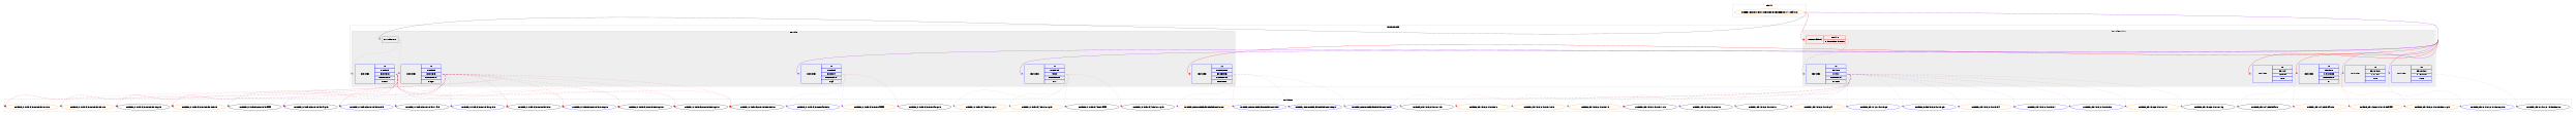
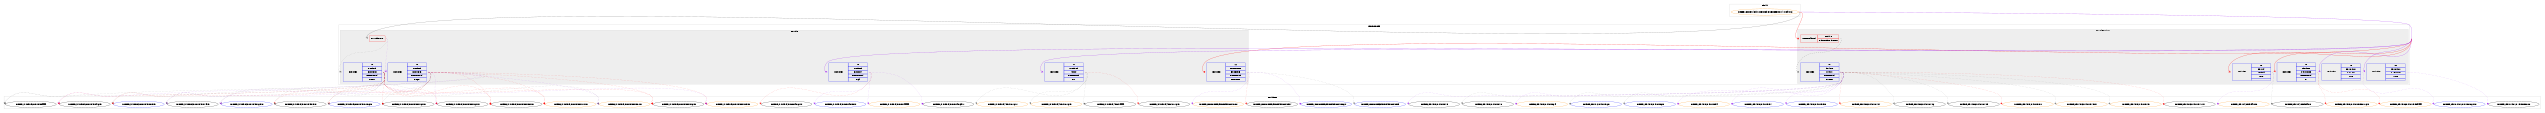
  digraph {
    compound=true
    concentrate=true
    fontname=Helvetica
    fontsize=10
    newrank=true
    rankdir=TB
    ranksep=1.5
    node [color=blue fontname=Helvetica fontsize=10]
    edge [arrowhead=vee color=red headport=w style=dotted tailport=e weight=100]
    n1 [color=darkorange label="portage://app-emulation/openstack-guest-agents-unix-1.39.0-r2" width=4]
    n2 [label=<<TABLE BORDER="0" CELLBORDER="1" CELLSPACING="0" CELLPADDING="4" WIDTH="220"><TR><TD ROWSPAN="6" CELLPADDING="30">pack_dep</TD></TR><TR><TD WIDTH="110">no</TD></TR><TR><TD>sys-devel</TD></TR><TR><TD>automake</TD></TR><TR><TD>greaterequal</TD></TR><TR><TD>1.16.1</TD></TR></TABLE>> shape=none]
    n3 [label=<<TABLE BORDER="0" CELLBORDER="1" CELLSPACING="0" CELLPADDING="4" WIDTH="220"><TR><TD ROWSPAN="6" CELLPADDING="30">pack_dep</TD></TR><TR><TD WIDTH="110">no</TD></TR><TR><TD>sys-devel</TD></TR><TR><TD>automake</TD></TR><TR><TD>greaterequal</TD></TR><TR><TD>1.15.1</TD></TR></TABLE>> shape=none]
    n4 [color=red label=<<TABLE BORDER="0" CELLBORDER="1" CELLSPACING="0" CELLPADDING="4"><TR><TD CELLPADDING="10">any_of_group</TD></TR></TABLE>> shape=none]
    n5 [label=<<TABLE BORDER="0" CELLBORDER="1" CELLSPACING="0" CELLPADDING="4" WIDTH="220"><TR><TD ROWSPAN="6" CELLPADDING="30">pack_dep</TD></TR><TR><TD WIDTH="110">no</TD></TR><TR><TD>app-portage</TD></TR><TR><TD>elt-patches</TD></TR><TR><TD>greaterequal</TD></TR><TR><TD>20170815</TD></TR></TABLE>> shape=none]
    n6 [label=<<TABLE BORDER="0" CELLBORDER="1" CELLSPACING="0" CELLPADDING="4" WIDTH="220"><TR><TD ROWSPAN="6" CELLPADDING="30">pack_dep</TD></TR><TR><TD WIDTH="110">no</TD></TR><TR><TD>sys-devel</TD></TR><TR><TD>autoconf</TD></TR><TR><TD>greaterequal</TD></TR><TR><TD>2.69</TD></TR></TABLE>> shape=none]
    n7 [label=<<TABLE BORDER="0" CELLBORDER="1" CELLSPACING="0" CELLPADDING="4" WIDTH="220"><TR><TD ROWSPAN="6" CELLPADDING="30">pack_dep</TD></TR><TR><TD WIDTH="110">no</TD></TR><TR><TD>sys-devel</TD></TR><TR><TD>libtool</TD></TR><TR><TD>greaterequal</TD></TR><TR><TD>2.4</TD></TR></TABLE>> shape=none]
    n8 [label=<<TABLE BORDER="0" CELLBORDER="1" CELLSPACING="0" CELLPADDING="4" WIDTH="220"><TR><TD ROWSPAN="6" CELLPADDING="30">pack_dep</TD></TR><TR><TD WIDTH="110">no</TD></TR><TR><TD>dev-util</TD></TR><TR><TD>patchelf</TD></TR><TR><TD>none</TD></TR><TR><TD></TD></TR></TABLE>> shape=none]
    n9 [label=<<TABLE BORDER="0" CELLBORDER="1" CELLSPACING="0" CELLPADDING="4" WIDTH="220"><TR><TD ROWSPAN="6" CELLPADDING="30">pack_dep</TD></TR><TR><TD WIDTH="110">no</TD></TR><TR><TD>dev-lang</TD></TR><TR><TD>python</TD></TR><TR><TD>greaterequal</TD></TR><TR><TD>2.7.5-r2</TD></TR></TABLE>> shape=none]
    n10 [color=red label=<<TABLE BORDER="0" CELLBORDER="1" CELLSPACING="0" CELLPADDING="4"><TR><TD ROWSPAN="3" CELLPADDING="10">use_conditional</TD></TR><TR><TD>positive</TD></TR><TR><TD>python_elt_python2_7</TD></TR></TABLE>> shape=none]
    n11 [label=<<TABLE BORDER="0" CELLBORDER="1" CELLSPACING="0" CELLPADDING="4" WIDTH="220"><TR><TD ROWSPAN="6" CELLPADDING="30">pack_dep</TD></TR><TR><TD WIDTH="110">no</TD></TR><TR><TD>dev-lang</TD></TR><TR><TD>python-exec</TD></TR><TR><TD>greaterequal</TD></TR><TR><TD>2</TD></TR></TABLE>> shape=none]
    n12 [label=<<TABLE BORDER="0" CELLBORDER="1" CELLSPACING="0" CELLPADDING="4" WIDTH="220"><TR><TD ROWSPAN="6" CELLPADDING="30">pack_dep</TD></TR><TR><TD WIDTH="110">no</TD></TR><TR><TD>dev-python</TD></TR><TR><TD>pycrypto</TD></TR><TR><TD>none</TD></TR><TR><TD></TD></TR></TABLE>> shape=none]
    n13 [label=<<TABLE BORDER="0" CELLBORDER="1" CELLSPACING="0" CELLPADDING="4" WIDTH="220"><TR><TD ROWSPAN="6" CELLPADDING="30">pack_dep</TD></TR><TR><TD WIDTH="110">no</TD></TR><TR><TD>dev-python</TD></TR><TR><TD>pyxenstore</TD></TR><TR><TD>none</TD></TR><TR><TD></TD></TR></TABLE>> shape=none]
    n14 [color=darkorange label="portage://sys-devel/automake-1.10.3-r3" width=4]
    n15 [color=black label="portage://sys-devel/automake-1.11.6-r3" width=4]
    n16 [color=darkorange label="portage://sys-devel/automake-1.13.4-r2" width=4]
    n17 [color=darkorange label="portage://sys-devel/automake-1.14.1-r2" width=4]
    n18 [color=black label="portage://sys-devel/automake-1.15.1-r2" width=4]
    n19 [color=black label="portage://sys-devel/automake-1.16.1-r1" width=4]
    n20 [color=black label="portage://sys-devel/automake-1.16.1-r2" width=4]
    n21 [label="portage://sys-devel/automake-1.4_p6-r2" width=4]
    n22 [color=black label="portage://sys-devel/automake-1.5-r2" width=4]
    n23 [label="portage://sys-devel/automake-1.6.3-r2" width=4]
    n24 [color=black label="portage://sys-devel/automake-1.7.9-r3" width=4]
    n25 [label="portage://sys-devel/automake-1.8.5-r5" width=4]
    n26 [color=black label="portage://sys-devel/automake-1.9.6-r5" width=4]
    n27 [color=black label="portage://sys-devel/automake-9999" width=4]
-   n28 [label="portage://app-portage/elt-patches-20170317" width=4]
+   n28 [color=black label="portage://app-portage/elt-patches-20170317" width=4]
    n29 [color=darkorange label="portage://app-portage/elt-patches-20170422" width=4]
    n30 [label="portage://app-portage/elt-patches-20170815" width=4]
    n31 [label="portage://app-portage/elt-patches-20170826.1" width=4]
    n32 [label="portage://sys-devel/autoconf-2.13-r1" width=4]
    n33 [color=black label="portage://sys-devel/autoconf-2.64-r1" width=4]
+   n34 [color=black label="portage://sys-devel/autoconf-2.69-r4" width=4]
    n35 [color=darkorange label="portage://sys-devel/autoconf-9999" width=4]
    n36 [color=darkorange label="portage://sys-devel/libtool-2.4.6-r3" width=4]
    n37 [color=darkorange label="portage://sys-devel/libtool-2.4.6-r4" width=4]
    n38 [color=black label="portage://sys-devel/libtool-2.4.6-r5" width=4]
    n39 [color=black label="portage://sys-devel/libtool-9999" width=4]
    n40 [color=black label="portage://dev-lang/python-2.7.15" width=4]
    n41 [color=black label="portage://dev-lang/python-2.7.16" width=4]
    n42 [color=darkorange label="portage://dev-lang/python-2.7.17" width=4]
    n43 [label="portage://dev-lang/python-3.5.5" width=4]
    n44 [label="portage://dev-lang/python-3.5.7" width=4]
    n45 [color=darkorange label="portage://dev-lang/python-3.5.9" width=4]
-   n46 [label="portage://guest-lang/python-3.6.5" width=4]
+   n46 [label="portage://dev-lang/python-3.6.5" width=4]
    n47 [label="portage://dev-sys/python-3.6.8" width=4]
    n48 [color=darkorange label="portage://dev-lang/python-3.6.9" width=4]
    n49 [color=black label="portage://dev-lang/python-3.7.2" width=4]
    n50 [color=black label="portage://dev-lang/python-3.7.3" width=4]
    n51 [color=black label="portage://dev-lang/python-3.7.4-r1" width=4]
    n52 [color=darkorange label="portage://dev-lang/python-3.7.5" width=4]
    n53 [color=darkorange label="portage://dev-lang/python-3.7.5-r1" width=4]
    n54 [color=darkorange label="portage://dev-lang/python-3.8.0" width=4]
    n55 [color=darkorange label="portage://dev-lang/python-exec-2.4.6-r1" width=4]
    n56 [color=darkorange label="portage://dev-lang/python-exec-9999" width=4]
    n57 [label="portage://dev-python/pycrypto-2.6.1-r2" width=4]
    n58 [color=black label="portage://dev-python/pyxenstore-0.0.2" width=4]
    n59 [color=darkorange label="portage://dev-util/patchelf-0.10" width=4]
    n60 [color=black label="portage://dev-util/patchelf-0.8" width=4]
    subgraph cluster_1 {
      color=gray
      label=<<i>ebuild</i>>
      n1
    }
    subgraph cluster_2 {
      color=gray
      label=<<i>dependencies</i>>
      subgraph cluster_3 {
        color=gray
        fillcolor="#eeeeee"
        label=<<i>compile</i>>
        style=filled
        subgraph sub_4 {
          color=gray
          fillcolor="#eeeeee"
          label=<<i>compile</i>>
          style=filled
          n4
          subgraph sub_5 {
            color=gray
            fillcolor="#eeeeee"
            label=<<i>compile</i>>
            style=filled
            n2
          }
          subgraph sub_6 {
            color=gray
            fillcolor="#eeeeee"
            label=<<i>compile</i>>
            style=filled
            n3
          }
        }
        subgraph sub_7 {
          color=gray
          fillcolor="#eeeeee"
          label=<<i>compile</i>>
          style=filled
          n5
        }
        subgraph sub_8 {
          color=gray
          fillcolor="#eeeeee"
          label=<<i>compile</i>>
          style=filled
          n6
        }
        subgraph sub_9 {
          color=gray
          fillcolor="#eeeeee"
          label=<<i>compile</i>>
          style=filled
          n7
        }
      }
      subgraph cluster_10 {
        color=gray
        fillcolor="#eeeeee"
        label=<<i>compile and run</i>>
        style=filled
        subgraph sub_11 {
          color=gray
          fillcolor="#eeeeee"
          label=<<i>compile and run</i>>
          style=filled
          n8
        }
        subgraph sub_12 {
          color=gray
          fillcolor="#eeeeee"
          label=<<i>compile and run</i>>
          style=filled
          n10
          subgraph sub_13 {
            color=gray
            fillcolor="#eeeeee"
            label=<<i>compile and run</i>>
            style=filled
            n9
          }
        }
        subgraph sub_14 {
          color=gray
          fillcolor="#eeeeee"
          label=<<i>compile and run</i>>
          style=filled
          n11
        }
        subgraph sub_15 {
          color=gray
          fillcolor="#eeeeee"
          label=<<i>compile and run</i>>
          style=filled
          n12
        }
        subgraph sub_16 {
          color=gray
          fillcolor="#eeeeee"
          label=<<i>compile and run</i>>
          style=filled
          n13
        }
      }
      subgraph cluster_17 {
        color=gray
        fillcolor="#eeeeee"
        label=<<i>run</i>>
        style=filled
      }
    }
    subgraph cluster_18 {
      color=gray
      label=<<i>candidates</i>>
      rank=same
      subgraph sub_19 {
        color=black
        label=<<i>candidates</i>>
        nodesep=1
        rank=same
        n14
        n15
        n16
        n17
        n18
        n19
        n20
        n21
        n22
        n23
        n24
        n25
        n26
        n27
      }
      subgraph sub_20 {
        color=black
        label=<<i>candidates</i>>
        nodesep=1
        rank=same
        n14
        n15
        n16
        n17
        n18
        n19
        n20
        n21
        n22
        n23
        n24
        n25
        n26
        n27
      }
      subgraph sub_21 {
        color=black
        label=<<i>candidates</i>>
        nodesep=1
        rank=same
        n28
        n29
        n30
        n31
      }
      subgraph sub_22 {
        color=black
        label=<<i>candidates</i>>
        nodesep=1
        rank=same
        n32
        n33
+       n34
        n35
      }
      subgraph sub_23 {
        color=black
        label=<<i>candidates</i>>
        nodesep=1
        rank=same
        n36
        n37
        n38
        n39
      }
      subgraph sub_24 {
        color=black
        label=<<i>candidates</i>>
        nodesep=1
        rank=same
        n40
        n41
        n42
        n43
        n44
        n45
        n46
        n47
        n48
        n49
        n50
        n51
        n52
        n53
        n54
      }
      subgraph sub_25 {
        color=black
        label=<<i>candidates</i>>
        nodesep=1
        rank=same
        n55
        n56
      }
      subgraph sub_26 {
        color=black
        label=<<i>candidates</i>>
        nodesep=1
        rank=same
        n57
      }
      subgraph sub_27 {
        color=black
        label=<<i>candidates</i>>
        nodesep=1
        rank=same
        n58
      }
      subgraph sub_28 {
        color=black
        label=<<i>candidates</i>>
        nodesep=1
        rank=same
        n59
        n60
      }
    }
    n1 -> n4 [color=gray40 style=solid weight=20]
    n1 -> n5 [arrowhead=dot style=solid weight=20]
    n1 -> n6 [arrowhead=normal color=purple style=solid weight=20]
    n1 -> n7 [color=purple style=solid weight=20]
    n1 -> n8 [style=solid weight=20]
    n1 -> n10 [arrowhead=dot style=solid weight=20]
    n1 -> n11 [style=solid weight=20]
    n1 -> n12 [color=purple style=solid weight=20]
    n1 -> n13 [arrowhead=normal color=purple style=solid weight=20]
    n2 -> n14 [arrowhead=normal]
    n2 -> n15
    n2 -> n16 [color=purple]
    n2 -> n17
    n2 -> n18
    n2 -> n19 [color=purple]
    n2 -> n20 [arrowhead=dot color=gray40]
    n2 -> n21
    n2 -> n22 [arrowhead=normal]
    n2 -> n23 [color=gray40]
    n2 -> n24 [arrowhead=normal color=purple]
    n2 -> n25 [arrowhead=normal color=gray40]
    n2 -> n26 [arrowhead=normal color=purple]
    n2 -> n27 [arrowhead=normal color=gray40]
    n3 -> n14 [color=purple]
    n3 -> n15
    n3 -> n16 [color=gray40]
    n3 -> n17
    n3 -> n18 [arrowhead=dot]
    n3 -> n19
    n3 -> n20 [arrowhead=dot]
    n3 -> n21 [arrowhead=dot color=gray40]
    n3 -> n22 [arrowhead=dot color=gray40]
    n3 -> n23 [color=purple]
    n3 -> n24 [arrowhead=normal color=gray40]
    n3 -> n25
    n3 -> n26
    n3 -> n27 [color=gray40]
    n4 -> n2 [color=purple weight=20]
    n4 -> n3 [arrowhead=normal color=gray40 weight=20]
    n5 -> n28
    n5 -> n29 [color=purple]
    n5 -> n30 [arrowhead=normal color=gray40]
    n5 -> n31 [arrowhead=dot color=purple]
    n6 -> n32 [color=purple]
    n6 -> n33
+   n6 -> n34 [arrowhead=dot color=purple]
    n6 -> n35 [arrowhead=normal color=purple]
    n7 -> n36 [arrowhead=normal color=gray40]
    n7 -> n37 [arrowhead=normal color=gray40]
    n7 -> n38 [arrowhead=normal]
    n7 -> n39 [arrowhead=dot color=gray40]
    n8 -> n59 [arrowhead=dot color=purple]
    n8 -> n60 [arrowhead=dot color=gray40]
    n9 -> n40 [arrowhead=normal color=gray40]
    n9 -> n41 [color=gray40]
    n9 -> n42 [arrowhead=normal]
    n9 -> n43 [arrowhead=normal color=purple]
    n9 -> n44 [arrowhead=dot color=purple]
    n9 -> n45 [arrowhead=dot color=purple]
    n9 -> n46 [color=gray40]
    n9 -> n47 [arrowhead=dot color=gray40]
    n9 -> n48 [arrowhead=dot color=purple]
    n9 -> n49 [arrowhead=normal color=gray40]
    n9 -> n50 [color=purple]
    n9 -> n51 [arrowhead=dot]
    n9 -> n52 [color=gray40]
    n9 -> n53 [color=gray40]
    n9 -> n54 [arrowhead=normal]
    n10 -> n9 [arrowhead=dot color=gray40 style=dashed weight=20]
    n11 -> n55 [arrowhead=normal]
    n11 -> n56 [arrowhead=normal]
    n12 -> n57 [color=purple]
    n13 -> n58 [arrowhead=dot color=purple]
  }
